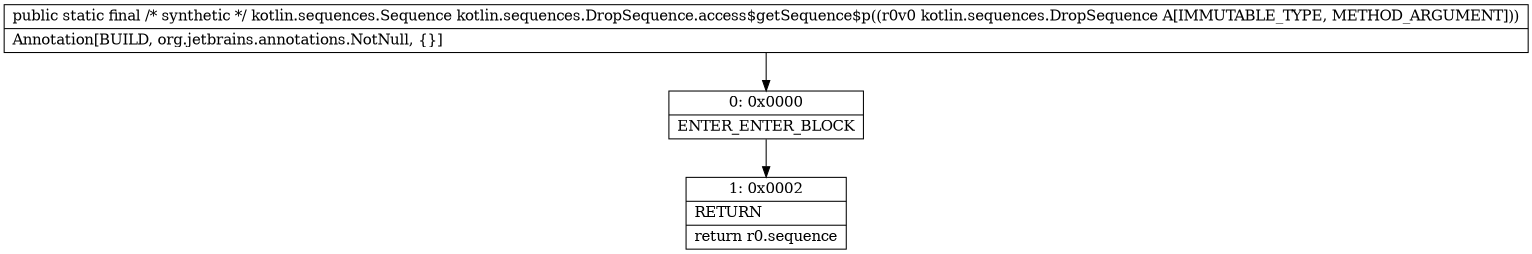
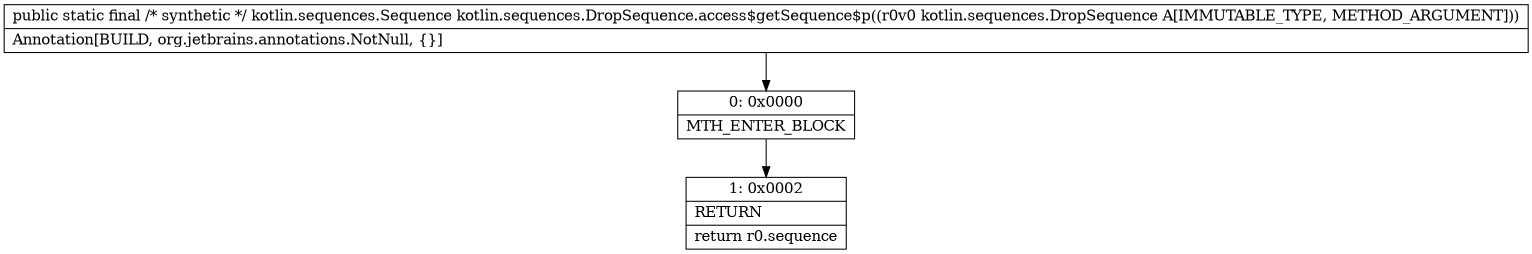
  digraph {
    node [shape=record]
-   n1 [label="{0\:\ 0x0000|ENTER_ENTER_BLOCK\l}"]
+   n1 [label="{0\:\ 0x0000|MTH_ENTER_BLOCK\l}"]
    n2 [label="{1\:\ 0x0002|RETURN\l|return r0.sequence\l}"]
    n3 [label="{public static final \/* synthetic *\/ kotlin.sequences.Sequence kotlin.sequences.DropSequence.access$getSequence$p((r0v0 kotlin.sequences.DropSequence A[IMMUTABLE_TYPE, METHOD_ARGUMENT]))  | Annotation[BUILD, org.jetbrains.annotations.NotNull, \{\}]\l}"]
    n1 -> n2
    n3 -> n1
  }
